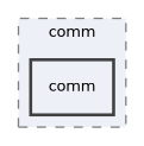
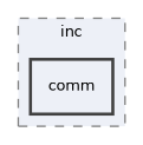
  digraph {
    compound=true
    n1 [color=grey25 fillcolor="#edf0f7" fontname=Helvetica fontsize=10 label=comm shape=box style="filled,bold,"]
    subgraph cluster_1 {
      bgcolor="#edf0f7"
      fontname=Helvetica
      fontsize=10
-     label=comm
+     label=inc
      pencolor=grey50
      style="filled,dashed,"
      n1
    }
  }
